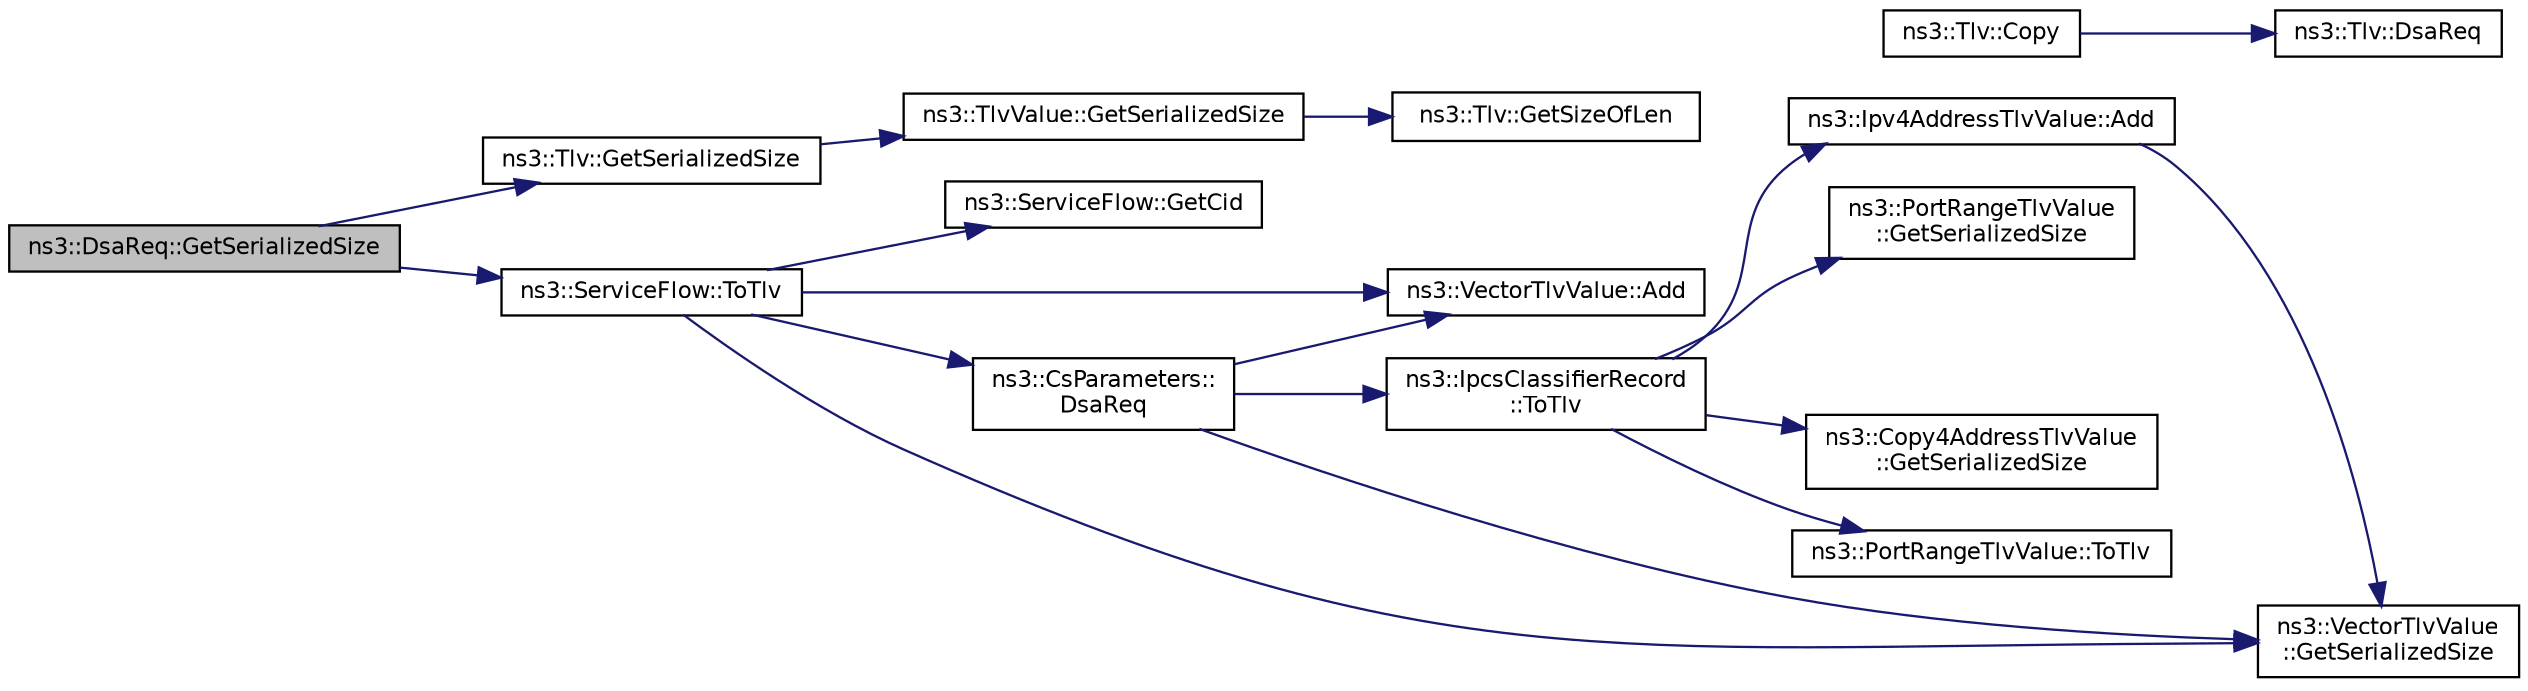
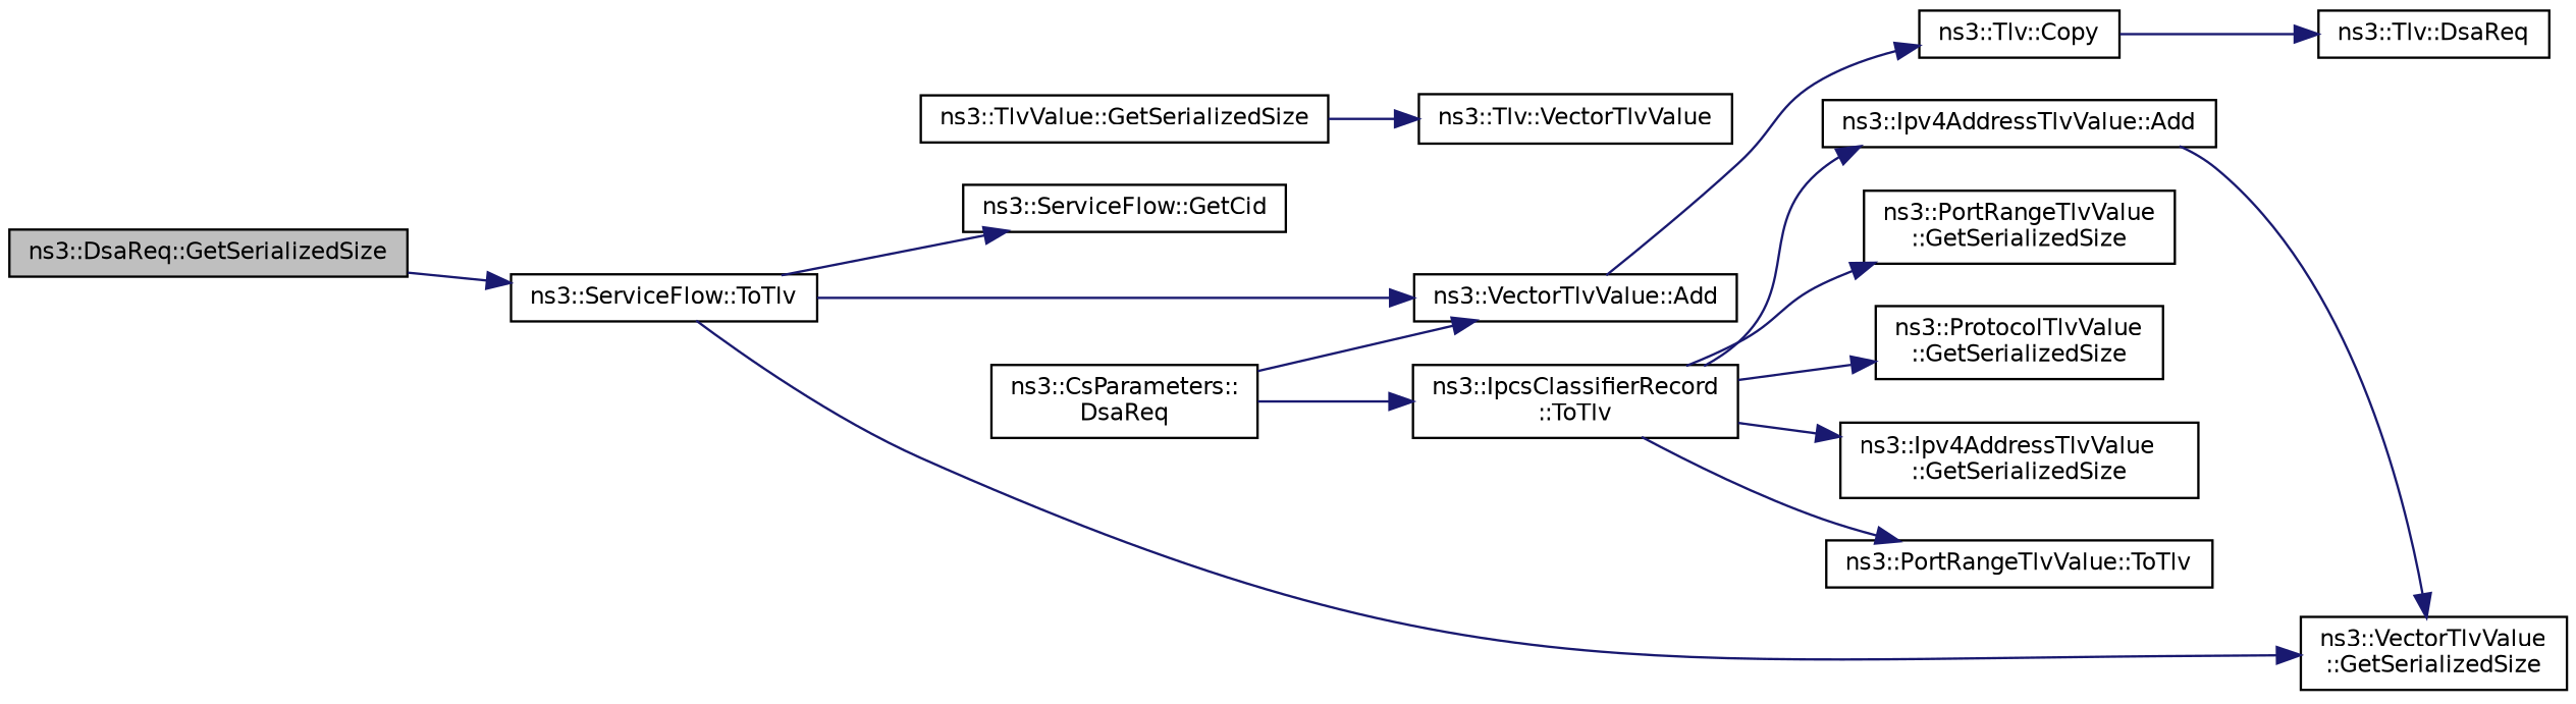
  digraph {
    rankdir=LR
    node [color=black fillcolor=white fontname=Helvetica fontsize=10 shape=record style=filled]
    edge [color=midnightblue fontname=Helvetica fontsize=10 labelfontname=Helvetica labelfontsize=10 style=solid]
    n1 [fillcolor=grey75 fontcolor=black height=0.2 label="ns3::DsaReq::GetSerializedSize" width=0.4]
-   n2 [height=0.2 label="ns3::Tlv::GetSerializedSize" width=0.4]
    n3 [height=0.2 label="ns3::ServiceFlow::ToTlv" width=0.4]
    n4 [height=0.2 label="ns3::TlvValue::GetSerializedSize" width=0.4]
    n5 [height=0.2 label="ns3::VectorTlvValue::Add" width=0.4]
    n6 [height=0.2 label="ns3::ServiceFlow::GetCid" width=0.4]
    n7 [height=0.2 label="ns3::VectorTlvValue\l::GetSerializedSize" width=0.4]
    n8 [height=0.2 label="ns3::CsParameters::\lDsaReq" width=0.4]
-   n9 [height=0.2 label="ns3::Tlv::GetSizeOfLen" width=0.4]
+   n9 [height=0.2 label="ns3::Tlv::VectorTlvValue" width=0.4]
    n10 [height=0.2 label="ns3::Tlv::Copy" width=0.4]
    n11 [height=0.2 label="ns3::IpcsClassifierRecord\l::ToTlv" width=0.4]
    n12 [height=0.2 label="ns3::Tlv::DsaReq" width=0.4]
    n13 [height=0.2 label="ns3::Ipv4AddressTlvValue::Add" width=0.4]
    n14 [height=0.2 label="ns3::PortRangeTlvValue::ToTlv" width=0.4]
    n15 [height=0.2 label="ns3::PortRangeTlvValue\l::GetSerializedSize" width=0.4]
-   n17 [height=0.2 label="ns3::Copy4AddressTlvValue\l::GetSerializedSize" width=0.4]
-   n1 -> n2
+   n16 [height=0.2 label="ns3::ProtocolTlvValue\l::GetSerializedSize" width=0.4]
+   n17 [height=0.2 label="ns3::Ipv4AddressTlvValue\l::GetSerializedSize" width=0.4]
    n1 -> n3
-   n2 -> n4
    n3 -> n5
    n3 -> n6
    n3 -> n7
-   n3 -> n8
    n4 -> n9
+   n5 -> n10
    n8 -> n5
-   n8 -> n7
    n8 -> n11
    n10 -> n12
    n11 -> n13
    n11 -> n14
    n11 -> n15
+   n11 -> n16
    n11 -> n17
    n13 -> n7
  }
